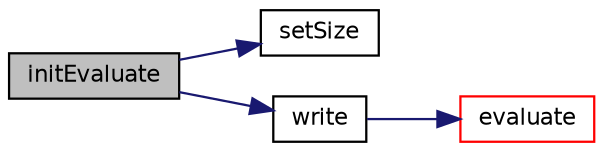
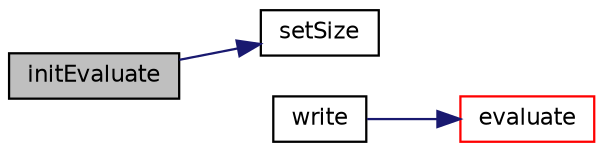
  digraph {
    rankdir=LR
    node [color=black fontname=Helvetica fontsize=10 shape=record]
    edge [color=midnightblue fontname=Helvetica fontsize=10 labelfontname=Helvetica labelfontsize=10 style=solid]
    n1 [fillcolor=grey75 fontcolor=black height=0.2 label=initEvaluate style=filled width=0.4]
    n2 [height=0.2 label=setSize width=0.4]
    n3 [height=0.2 label=write width=0.4]
    n4 [color=red height=0.2 label=evaluate width=0.4]
    n1 -> n2
-   n1 -> n3
    n3 -> n4
  }
